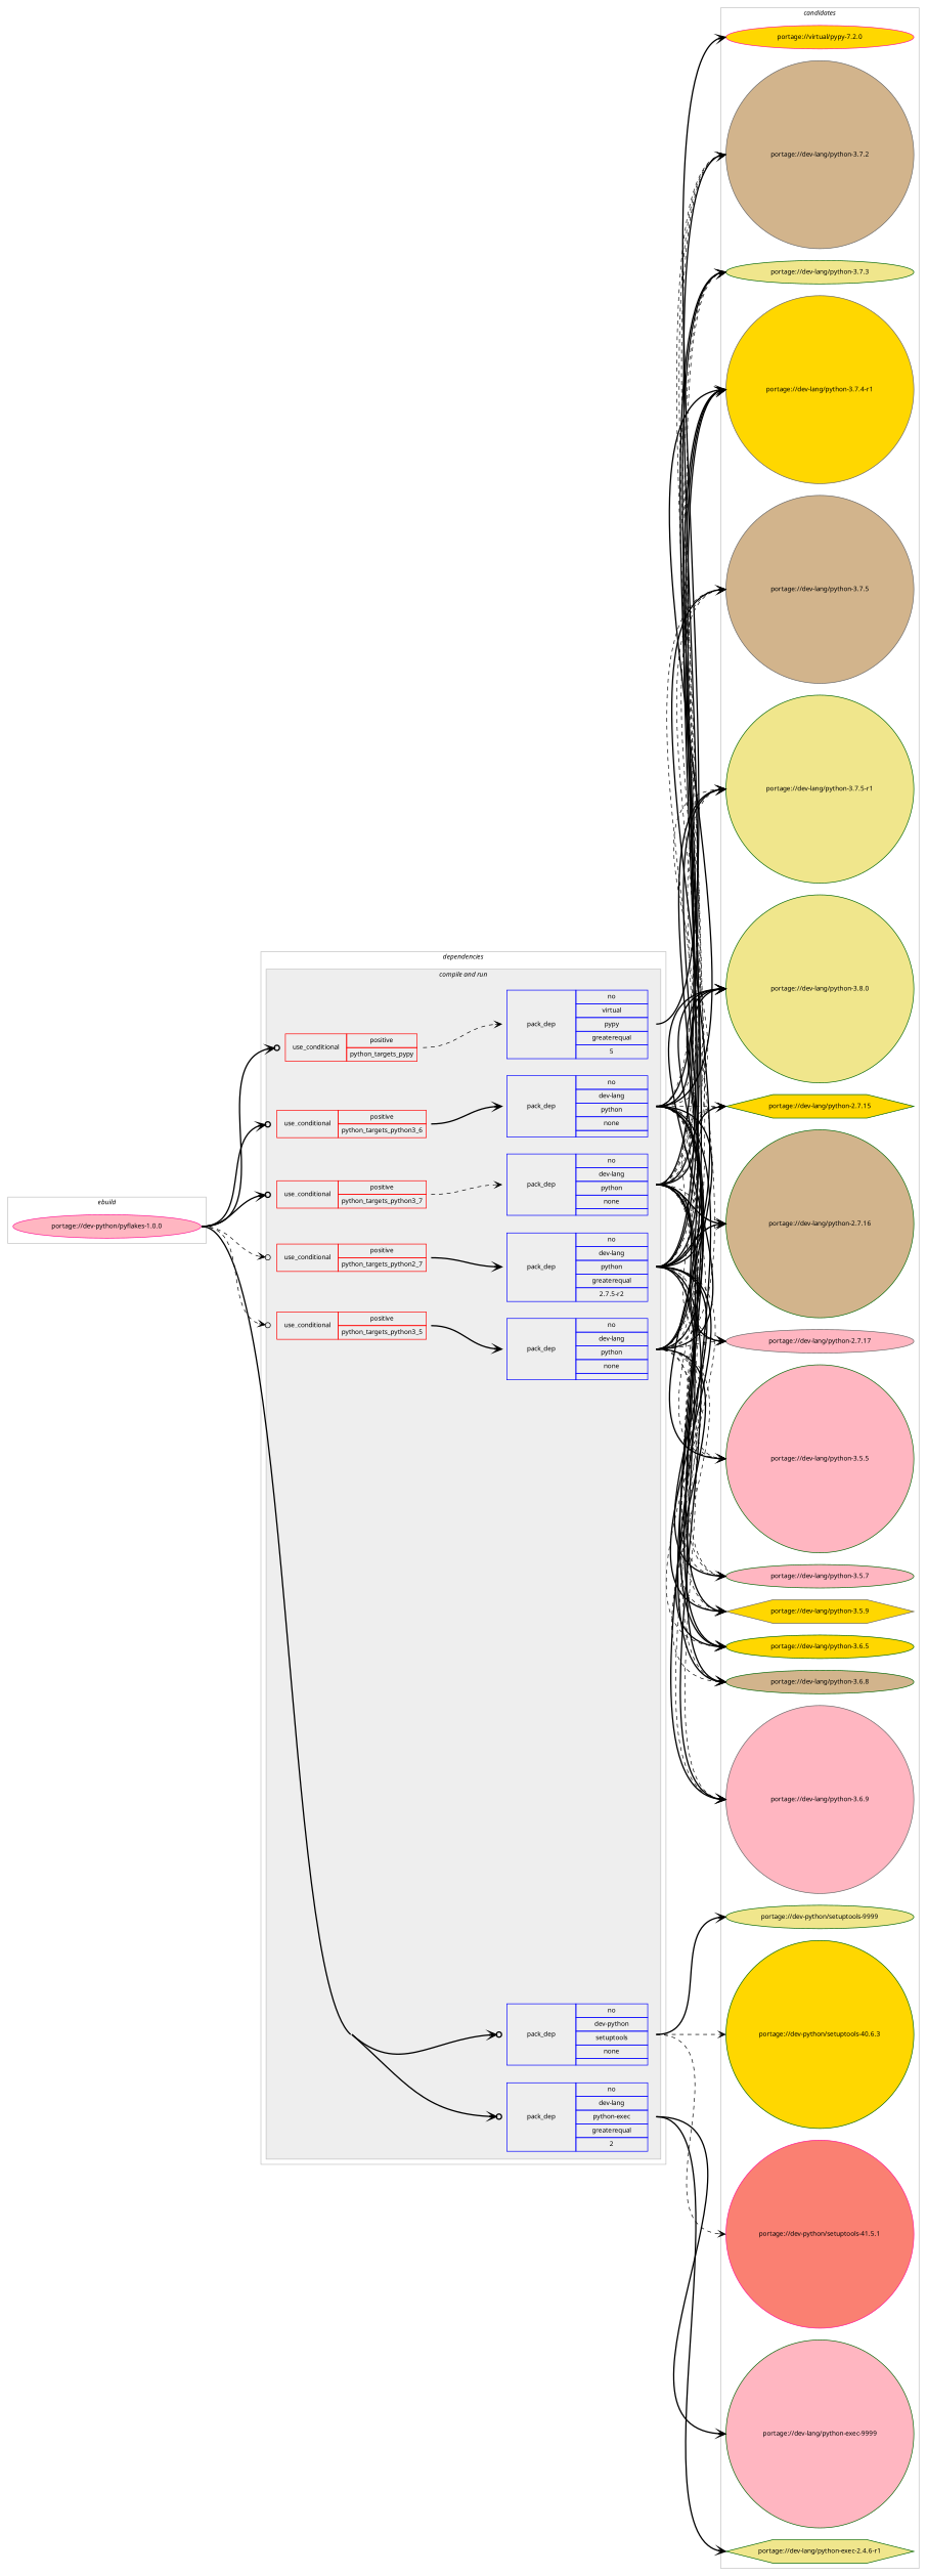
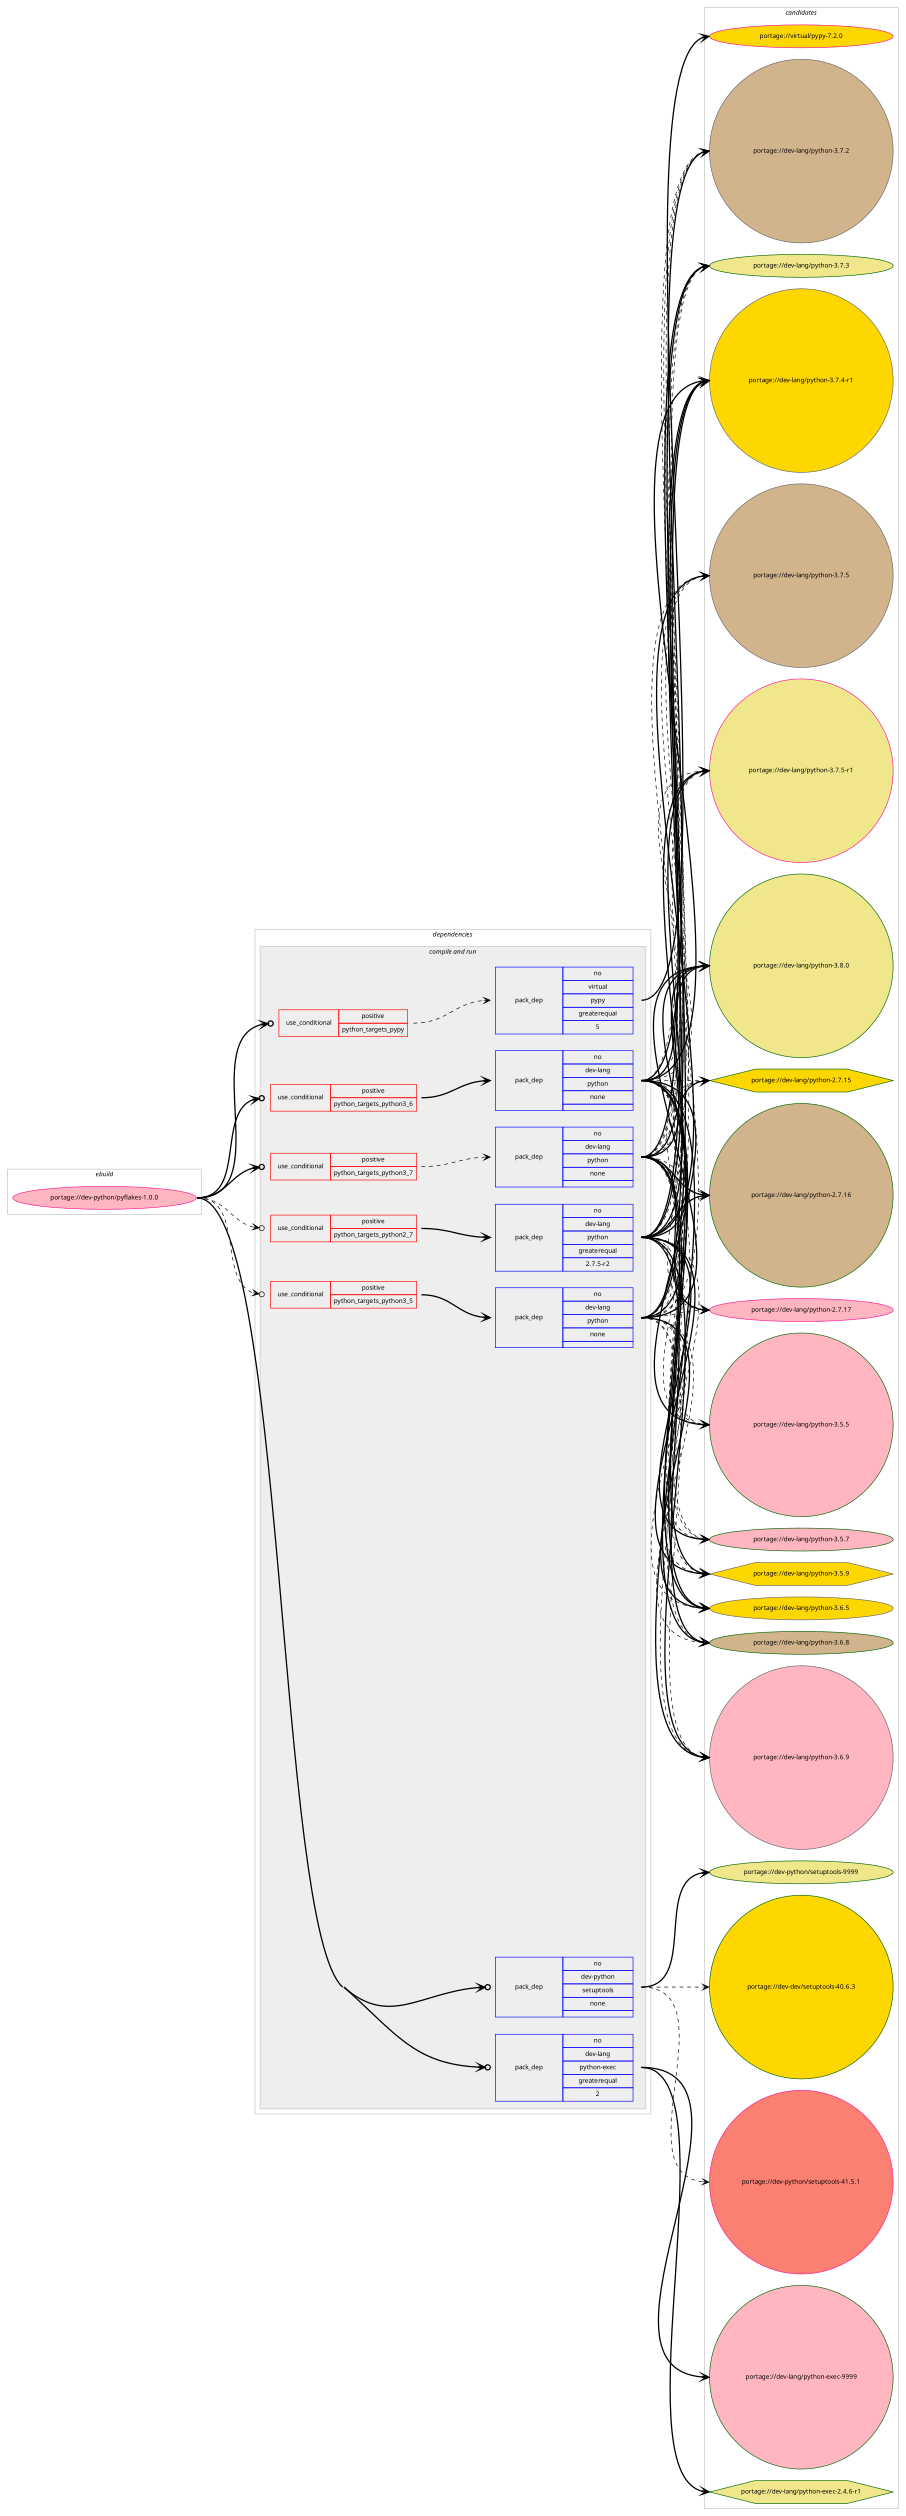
  digraph {
    compound=true
    concentrate=true
    fontname="Noto Sans"
    fontsize=10
    newrank=true
    rankdir=LR
    ranksep=1.5
    node [color=darkgreen fontname="Noto Sans" fontsize=10 shape=none style=filled]
    edge [arrowhead=vee fontname="Noto Sans" headport=w style=bold tailport=e weight=100]
    n1 [color=deeppink fillcolor=lightpink label="portage://dev-python/pyflakes-1.0.0" shape=ellipse width=4]
    n2 [color=blue label=<<TABLE BORDER="0" CELLBORDER="1" CELLSPACING="0" CELLPADDING="4" WIDTH="220"><TR><TD ROWSPAN="6" CELLPADDING="30">pack_dep</TD></TR><TR><TD WIDTH="110">no</TD></TR><TR><TD>virtual</TD></TR><TR><TD>pypy</TD></TR><TR><TD>greaterequal</TD></TR><TR><TD>5</TD></TR></TABLE>> style=""]
    n3 [color=red label=<<TABLE BORDER="0" CELLBORDER="1" CELLSPACING="0" CELLPADDING="4"><TR><TD ROWSPAN="3" CELLPADDING="10">use_conditional</TD></TR><TR><TD>positive</TD></TR><TR><TD>python_targets_pypy</TD></TR></TABLE>> style=""]
    n4 [color=blue label=<<TABLE BORDER="0" CELLBORDER="1" CELLSPACING="0" CELLPADDING="4" WIDTH="220"><TR><TD ROWSPAN="6" CELLPADDING="30">pack_dep</TD></TR><TR><TD WIDTH="110">no</TD></TR><TR><TD>dev-lang</TD></TR><TR><TD>python</TD></TR><TR><TD>greaterequal</TD></TR><TR><TD>2.7.5-r2</TD></TR></TABLE>> style=""]
    n5 [color=red label=<<TABLE BORDER="0" CELLBORDER="1" CELLSPACING="0" CELLPADDING="4"><TR><TD ROWSPAN="3" CELLPADDING="10">use_conditional</TD></TR><TR><TD>positive</TD></TR><TR><TD>python_targets_python2_7</TD></TR></TABLE>> style=""]
    n6 [color=blue label=<<TABLE BORDER="0" CELLBORDER="1" CELLSPACING="0" CELLPADDING="4" WIDTH="220"><TR><TD ROWSPAN="6" CELLPADDING="30">pack_dep</TD></TR><TR><TD WIDTH="110">no</TD></TR><TR><TD>dev-lang</TD></TR><TR><TD>python</TD></TR><TR><TD>none</TD></TR><TR><TD></TD></TR></TABLE>> style=""]
    n7 [color=red label=<<TABLE BORDER="0" CELLBORDER="1" CELLSPACING="0" CELLPADDING="4"><TR><TD ROWSPAN="3" CELLPADDING="10">use_conditional</TD></TR><TR><TD>positive</TD></TR><TR><TD>python_targets_python3_5</TD></TR></TABLE>> style=""]
    n8 [color=blue label=<<TABLE BORDER="0" CELLBORDER="1" CELLSPACING="0" CELLPADDING="4" WIDTH="220"><TR><TD ROWSPAN="6" CELLPADDING="30">pack_dep</TD></TR><TR><TD WIDTH="110">no</TD></TR><TR><TD>dev-lang</TD></TR><TR><TD>python</TD></TR><TR><TD>none</TD></TR><TR><TD></TD></TR></TABLE>> style=""]
    n9 [color=red label=<<TABLE BORDER="0" CELLBORDER="1" CELLSPACING="0" CELLPADDING="4"><TR><TD ROWSPAN="3" CELLPADDING="10">use_conditional</TD></TR><TR><TD>positive</TD></TR><TR><TD>python_targets_python3_6</TD></TR></TABLE>> style=""]
    n10 [color=blue label=<<TABLE BORDER="0" CELLBORDER="1" CELLSPACING="0" CELLPADDING="4" WIDTH="220"><TR><TD ROWSPAN="6" CELLPADDING="30">pack_dep</TD></TR><TR><TD WIDTH="110">no</TD></TR><TR><TD>dev-lang</TD></TR><TR><TD>python</TD></TR><TR><TD>none</TD></TR><TR><TD></TD></TR></TABLE>> style=""]
    n11 [color=red label=<<TABLE BORDER="0" CELLBORDER="1" CELLSPACING="0" CELLPADDING="4"><TR><TD ROWSPAN="3" CELLPADDING="10">use_conditional</TD></TR><TR><TD>positive</TD></TR><TR><TD>python_targets_python3_7</TD></TR></TABLE>> style=""]
    n12 [color=blue label=<<TABLE BORDER="0" CELLBORDER="1" CELLSPACING="0" CELLPADDING="4" WIDTH="220"><TR><TD ROWSPAN="6" CELLPADDING="30">pack_dep</TD></TR><TR><TD WIDTH="110">no</TD></TR><TR><TD>dev-python</TD></TR><TR><TD>setuptools</TD></TR><TR><TD>none</TD></TR><TR><TD></TD></TR></TABLE>> style=""]
    n13 [color=blue label=<<TABLE BORDER="0" CELLBORDER="1" CELLSPACING="0" CELLPADDING="4" WIDTH="220"><TR><TD ROWSPAN="6" CELLPADDING="30">pack_dep</TD></TR><TR><TD WIDTH="110">no</TD></TR><TR><TD>dev-lang</TD></TR><TR><TD>python-exec</TD></TR><TR><TD>greaterequal</TD></TR><TR><TD>2</TD></TR></TABLE>> style=""]
    n14 [color=deeppink fillcolor=gold label="portage://virtual/pypy-7.2.0" shape=ellipse width=4]
    n15 [fillcolor=gold label="portage://dev-lang/python-2.7.15" shape=hexagon width=4]
    n16 [fillcolor=tan label="portage://dev-lang/python-2.7.16" shape=circle width=4]
-   n17 [color=gray40 fillcolor=lightpink label="portage://dev-lang/python-2.7.17" shape=ellipse width=4]
+   n17 [color=deeppink fillcolor=lightpink label="portage://dev-lang/python-2.7.17" shape=ellipse width=4]
    n18 [fillcolor=lightpink label="portage://dev-lang/python-3.5.5" shape=circle width=4]
    n19 [fillcolor=lightpink label="portage://dev-lang/python-3.5.7" shape=ellipse width=4]
    n20 [color=gray40 fillcolor=gold label="portage://dev-lang/python-3.5.9" shape=hexagon width=4]
-   n21 [fillcolor=gold label="portage://dev-lang/python-3.6.5" shape=ellipse width=4]
+   n21 [color=gray40 fillcolor=gold label="portage://dev-lang/python-3.6.5" shape=ellipse width=4]
    n22 [fillcolor=tan label="portage://dev-lang/python-3.6.8" shape=ellipse width=4]
    n23 [color=gray40 fillcolor=lightpink label="portage://dev-lang/python-3.6.9" shape=circle width=4]
    n24 [color=gray40 fillcolor=tan label="portage://dev-lang/python-3.7.2" shape=circle width=4]
    n25 [fillcolor=khaki label="portage://dev-lang/python-3.7.3" shape=ellipse width=4]
    n26 [color=gray40 fillcolor=gold label="portage://dev-lang/python-3.7.4-r1" shape=circle width=4]
    n27 [color=gray40 fillcolor=tan label="portage://dev-lang/python-3.7.5" shape=circle width=4]
-   n28 [fillcolor=khaki label="portage://dev-lang/python-3.7.5-r1" shape=circle width=4]
+   n28 [color=deeppink fillcolor=khaki label="portage://dev-lang/python-3.7.5-r1" shape=circle width=4]
    n29 [fillcolor=khaki label="portage://dev-lang/python-3.8.0" shape=circle width=4]
    n30 [fillcolor=khaki label="portage://dev-lang/python-exec-2.4.6-r1" shape=hexagon width=4]
    n31 [fillcolor=lightpink label="portage://dev-lang/python-exec-9999" shape=circle width=4]
-   n32 [fillcolor=gold label="portage://dev-python/setuptools-40.6.3" shape=circle width=4]
+   n32 [fillcolor=gold label="portage://dev-dev/setuptools-40.6.3" shape=circle width=4]
    n33 [color=deeppink fillcolor=salmon label="portage://dev-python/setuptools-41.5.1" shape=circle width=4]
    n34 [fillcolor=khaki label="portage://dev-python/setuptools-9999" shape=ellipse width=4]
    subgraph cluster_1 {
      color=gray
      label=<<i>dependencies</i>>
      subgraph cluster_2 {
        color=gray
        fillcolor="#eeeeee"
        label=<<i>compile</i>>
        style=filled
      }
      subgraph cluster_3 {
        color=gray
        fillcolor="#eeeeee"
        label=<<i>compile and run</i>>
        style=filled
        subgraph sub_4 {
          color=gray
          fillcolor="#eeeeee"
          label=<<i>compile and run</i>>
          style=filled
          n3
          subgraph sub_5 {
            color=gray
            fillcolor="#eeeeee"
            label=<<i>compile and run</i>>
            style=filled
            n2
          }
        }
        subgraph sub_6 {
          color=gray
          fillcolor="#eeeeee"
          label=<<i>compile and run</i>>
          style=filled
          n5
          subgraph sub_7 {
            color=gray
            fillcolor="#eeeeee"
            label=<<i>compile and run</i>>
            style=filled
            n4
          }
        }
        subgraph sub_8 {
          color=gray
          fillcolor="#eeeeee"
          label=<<i>compile and run</i>>
          style=filled
          n7
          subgraph sub_9 {
            color=gray
            fillcolor="#eeeeee"
            label=<<i>compile and run</i>>
            style=filled
            n6
          }
        }
        subgraph sub_10 {
          color=gray
          fillcolor="#eeeeee"
          label=<<i>compile and run</i>>
          style=filled
          n9
          subgraph sub_11 {
            color=gray
            fillcolor="#eeeeee"
            label=<<i>compile and run</i>>
            style=filled
            n8
          }
        }
        subgraph sub_12 {
          color=gray
          fillcolor="#eeeeee"
          label=<<i>compile and run</i>>
          style=filled
          n11
          subgraph sub_13 {
            color=gray
            fillcolor="#eeeeee"
            label=<<i>compile and run</i>>
            style=filled
            n10
          }
        }
        subgraph sub_14 {
          color=gray
          fillcolor="#eeeeee"
          label=<<i>compile and run</i>>
          style=filled
          n12
        }
        subgraph sub_15 {
          color=gray
          fillcolor="#eeeeee"
          label=<<i>compile and run</i>>
          style=filled
          n13
        }
      }
      subgraph cluster_16 {
        color=gray
        fillcolor="#eeeeee"
        label=<<i>run</i>>
        style=filled
      }
    }
    subgraph cluster_17 {
      color=gray
      label=<<i>ebuild</i>>
      rank=same
      n1
    }
    subgraph cluster_18 {
      color=gray
      label=<<i>candidates</i>>
      rank=same
      subgraph sub_19 {
        color=black
        label=<<i>candidates</i>>
        nodesep=1
        rank=same
        n14
      }
      subgraph sub_20 {
        color=black
        label=<<i>candidates</i>>
        nodesep=1
        rank=same
        n15
        n16
        n17
        n18
        n19
        n20
        n21
        n22
        n23
        n24
        n25
        n26
        n27
        n28
        n29
      }
      subgraph sub_21 {
        color=black
        label=<<i>candidates</i>>
        nodesep=1
        rank=same
        n15
        n16
        n17
        n18
        n19
        n20
        n21
        n22
        n23
        n24
        n25
        n26
        n27
        n28
        n29
      }
      subgraph sub_22 {
        color=black
        label=<<i>candidates</i>>
        nodesep=1
        rank=same
        n15
        n16
        n17
        n18
        n19
        n20
        n21
        n22
        n23
        n24
        n25
        n26
        n27
        n28
        n29
      }
      subgraph sub_23 {
        color=black
        label=<<i>candidates</i>>
        nodesep=1
        rank=same
        n15
        n16
        n17
        n18
        n19
        n20
        n21
        n22
        n23
        n24
        n25
        n26
        n27
        n28
        n29
      }
      subgraph sub_24 {
        color=black
        label=<<i>candidates</i>>
        nodesep=1
        rank=same
        n30
        n31
      }
      subgraph sub_25 {
        color=black
        label=<<i>candidates</i>>
        nodesep=1
        rank=same
        n32
        n33
        n34
      }
    }
    n1 -> n3 [arrowhead=odotvee weight=20]
    n1 -> n5 [arrowhead=odotvee style=dashed weight=20]
    n1 -> n7 [arrowhead=odotvee style=dashed weight=20]
    n1 -> n9 [arrowhead=odotvee weight=20]
    n1 -> n11 [arrowhead=odotvee weight=20]
    n1 -> n12 [arrowhead=odotvee weight=20]
    n1 -> n13 [arrowhead=odotvee weight=20]
    n2 -> n14
    n3 -> n2 [style=dashed weight=20]
    n4 -> n15 [style=dashed]
    n4 -> n16
    n4 -> n17 [style=dashed]
    n4 -> n18 [style=dashed]
    n4 -> n19
    n4 -> n20
    n4 -> n21 [style=dashed]
    n4 -> n22
    n4 -> n23
    n4 -> n24 [style=dashed]
    n4 -> n25
    n4 -> n26
    n4 -> n27
    n4 -> n28
    n4 -> n29
    n5 -> n4 [weight=20]
    n6 -> n15 [style=dashed]
    n6 -> n16 [style=dashed]
    n6 -> n17 [style=dashed]
    n6 -> n18 [style=dashed]
    n6 -> n19 [style=dashed]
    n6 -> n20 [style=dashed]
    n6 -> n21
    n6 -> n22 [style=dashed]
    n6 -> n23 [style=dashed]
    n6 -> n24 [style=dashed]
    n6 -> n25
    n6 -> n26
    n6 -> n27 [style=dashed]
    n6 -> n28
    n6 -> n29
    n7 -> n6 [weight=20]
    n8 -> n15 [style=dashed]
    n8 -> n16 [style=dashed]
    n8 -> n17 [style=dashed]
    n8 -> n18
    n8 -> n19 [style=dashed]
    n8 -> n20 [style=dashed]
    n8 -> n21
    n8 -> n22
    n8 -> n23
    n8 -> n24
    n8 -> n25 [style=dashed]
    n8 -> n26
    n8 -> n27 [style=dashed]
    n8 -> n28 [style=dashed]
    n8 -> n29
    n9 -> n8 [weight=20]
    n10 -> n15
    n10 -> n16
    n10 -> n17
    n10 -> n18 [style=dashed]
    n10 -> n19 [style=dashed]
    n10 -> n20
    n10 -> n21
    n10 -> n22 [style=dashed]
    n10 -> n23 [style=dashed]
    n10 -> n24 [style=dashed]
    n10 -> n25 [style=dashed]
    n10 -> n26
    n10 -> n27 [style=dashed]
    n10 -> n28 [style=dashed]
    n10 -> n29
    n11 -> n10 [style=dashed weight=20]
    n12 -> n32 [style=dashed]
    n12 -> n33 [style=dashed]
    n12 -> n34
    n13 -> n30
    n13 -> n31
  }
